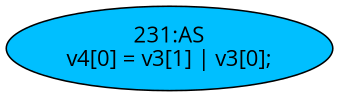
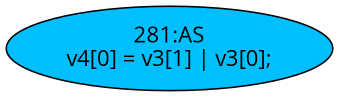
  strict digraph {
    rankdir=LR
    fontname="Open Sans"
-   n1 [ast="<pyverilog.vparser.ast.Assign object at 0x7f407842b7d0>" def_var="['v4']" fillcolor=deepskyblue label="231:AS\nv4[0] = v3[1] | v3[0];" statements="[]" style=filled typ=Assign use_var="['v3', 'v3']" fontname="Open Sans"]
+   n1 [ast="<pyverilog.vparser.ast.Assign object at 0x7f407842b7d0>" def_var="['v4']" fillcolor=deepskyblue label="281:AS\nv4[0] = v3[1] | v3[0];" statements="[]" style=filled typ=Assign use_var="['v3', 'v3']" fontname="Open Sans"]
  }
